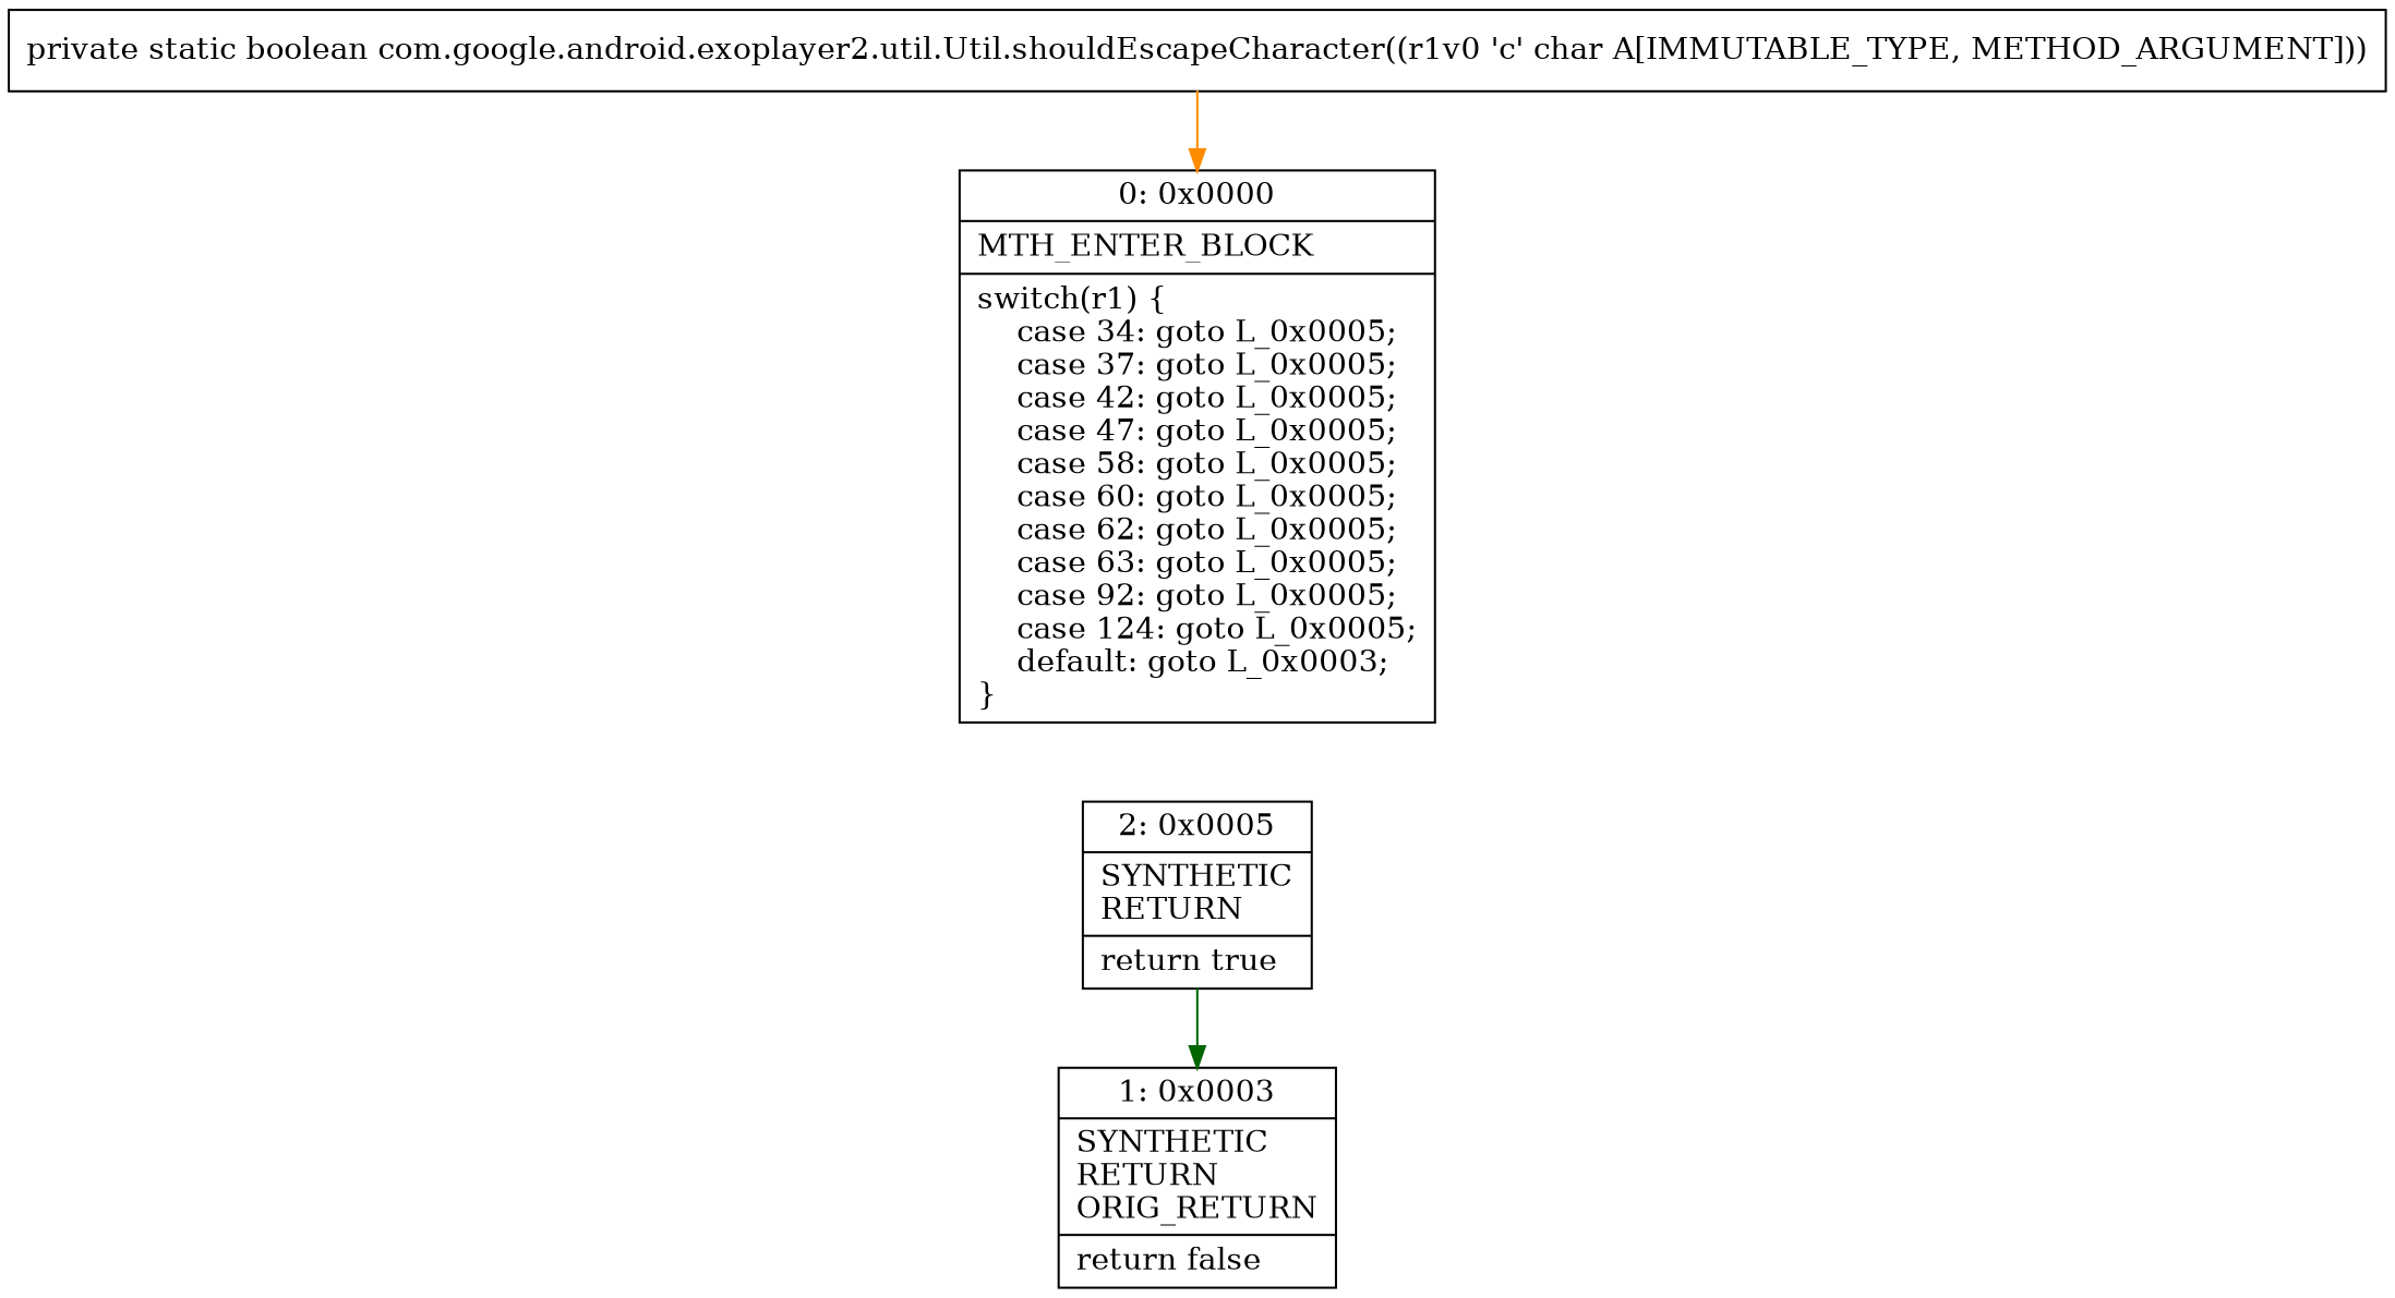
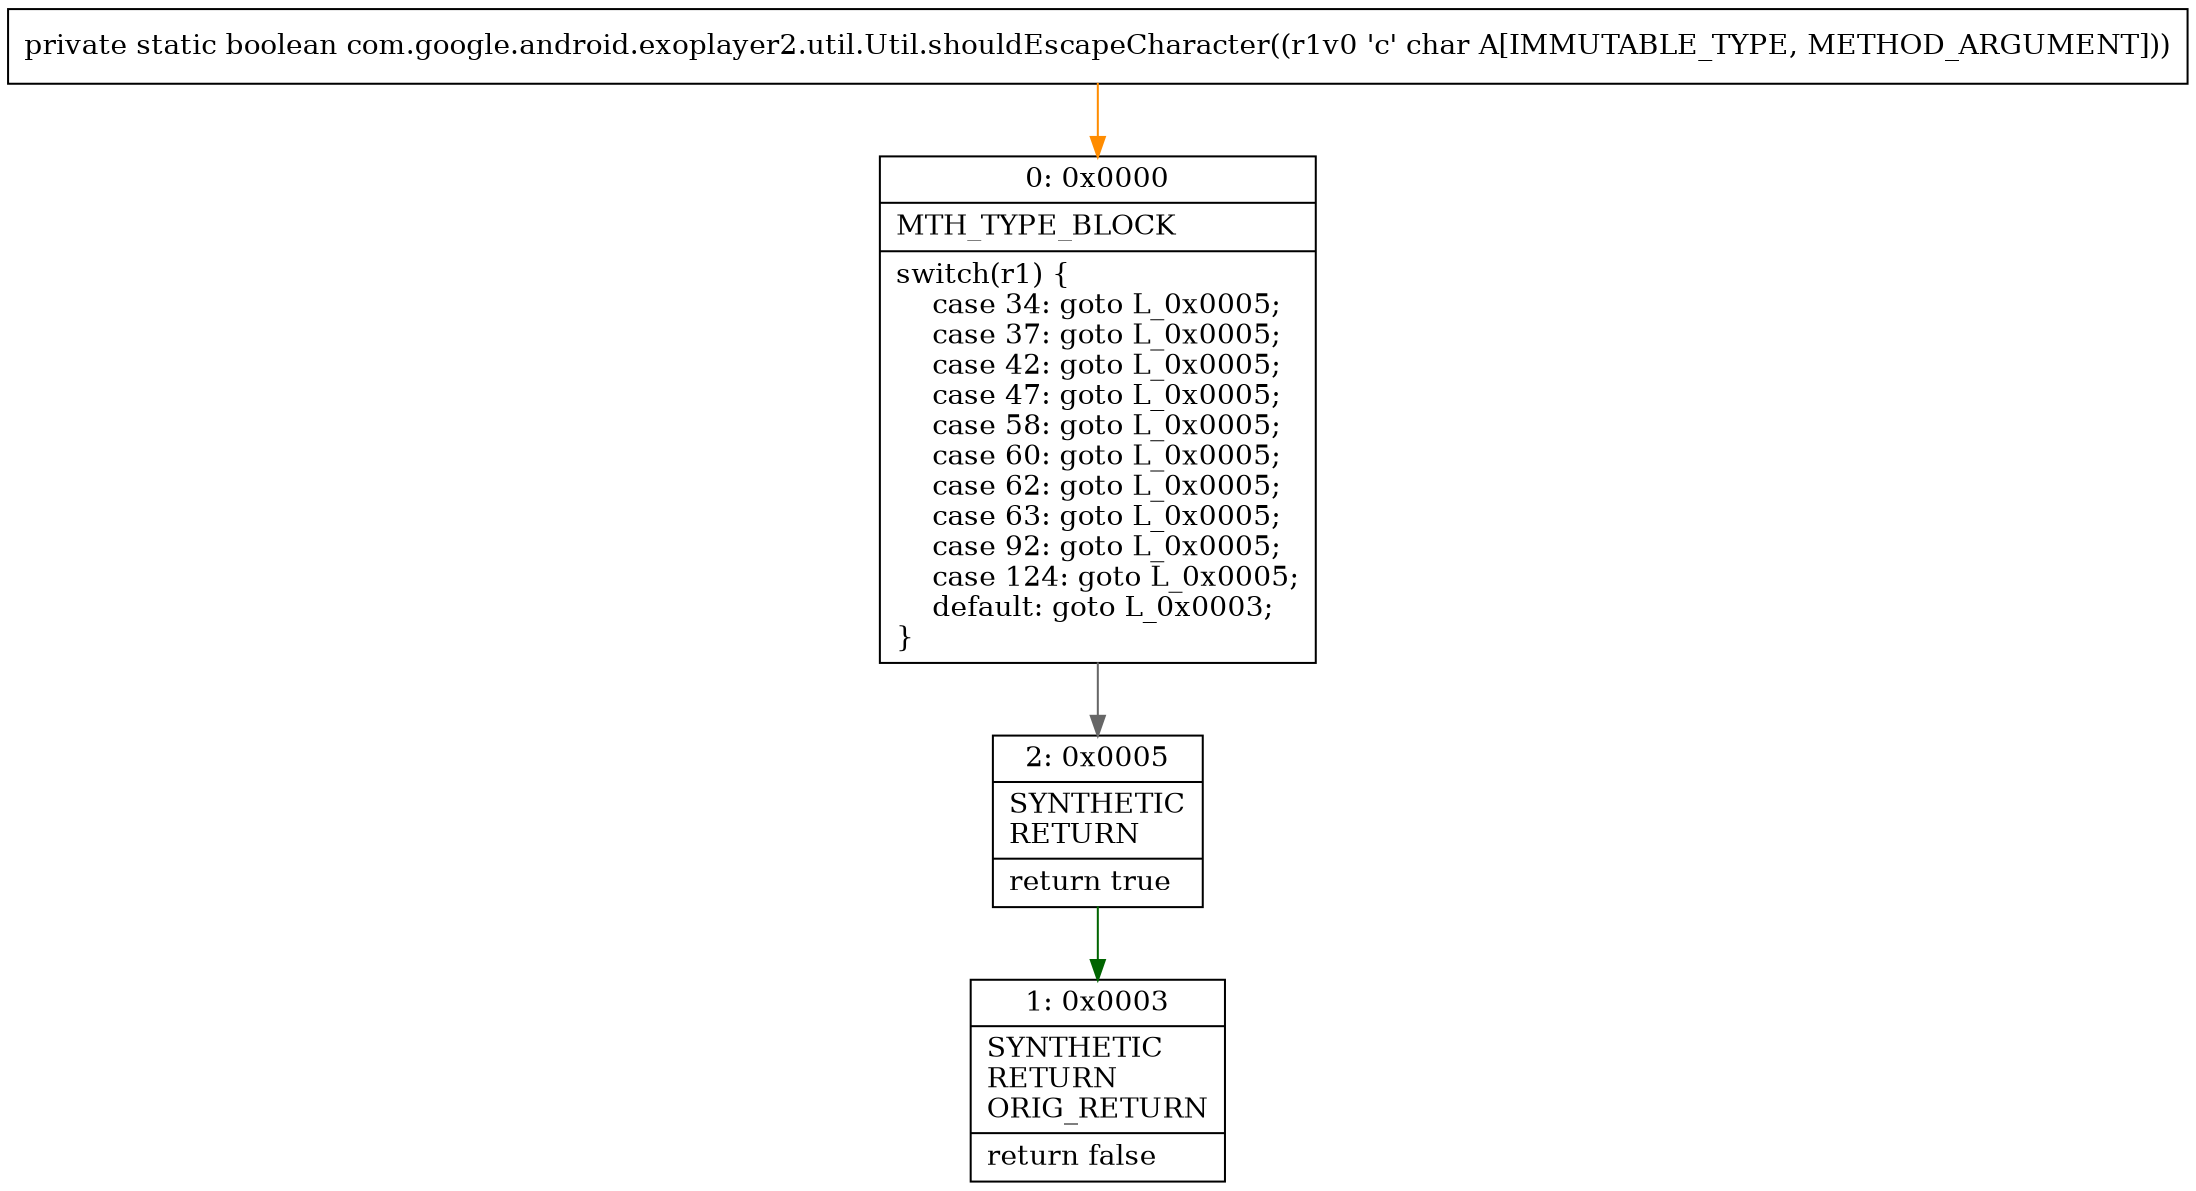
  digraph {
    node [shape=record]
-   n1 [label="{0\:\ 0x0000|MTH_ENTER_BLOCK\l|switch(r1) \{\l    case 34: goto L_0x0005;\l    case 37: goto L_0x0005;\l    case 42: goto L_0x0005;\l    case 47: goto L_0x0005;\l    case 58: goto L_0x0005;\l    case 60: goto L_0x0005;\l    case 62: goto L_0x0005;\l    case 63: goto L_0x0005;\l    case 92: goto L_0x0005;\l    case 124: goto L_0x0005;\l    default: goto L_0x0003;\l\}\l}"]
+   n1 [label="{0\:\ 0x0000|MTH_TYPE_BLOCK\l|switch(r1) \{\l    case 34: goto L_0x0005;\l    case 37: goto L_0x0005;\l    case 42: goto L_0x0005;\l    case 47: goto L_0x0005;\l    case 58: goto L_0x0005;\l    case 60: goto L_0x0005;\l    case 62: goto L_0x0005;\l    case 63: goto L_0x0005;\l    case 92: goto L_0x0005;\l    case 124: goto L_0x0005;\l    default: goto L_0x0003;\l\}\l}"]
    n2 [label="{2\:\ 0x0005|SYNTHETIC\lRETURN\l|return true\l}"]
    n3 [label="{1\:\ 0x0003|SYNTHETIC\lRETURN\lORIG_RETURN\l|return false\l}"]
    n4 [label="{private static boolean com.google.android.exoplayer2.util.Util.shouldEscapeCharacter((r1v0 'c' char A[IMMUTABLE_TYPE, METHOD_ARGUMENT])) }"]
+   n1 -> n2 [color=gray40]
    n2 -> n3 [color=darkgreen]
    n4 -> n1 [color=darkorange]
  }
